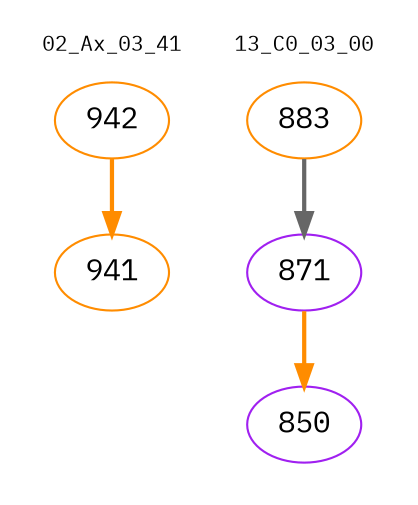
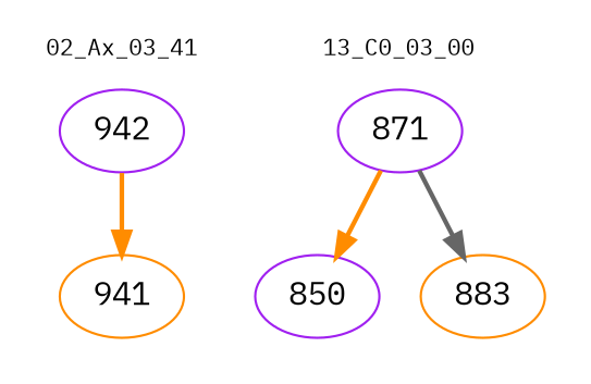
  digraph {
    fontname="IBM Plex Mono"
    node [color=purple fontname="IBM Plex Mono"]
    edge [color=darkorange fontname="IBM Plex Mono" style=bold]
-   n1 [color=darkorange label=942]
+   n1 [label=942]
    n2 [color=darkorange label=941]
    n3 [label=871]
    n4 [label=850]
    n5 [color=darkorange label=883]
    subgraph cluster_1 {
      color=white
      fontsize=10
      label="02_Ax_03_41"
      n1
      n2
    }
    subgraph cluster_2 {
      color=white
      fontsize=10
      label="13_C0_03_00"
      n3
      n4
      n5
    }
    n1 -> n2
    n3 -> n4
-   n5 -> n3 [color=gray40]
+   n3 -> n5 [color=gray40]
  }
